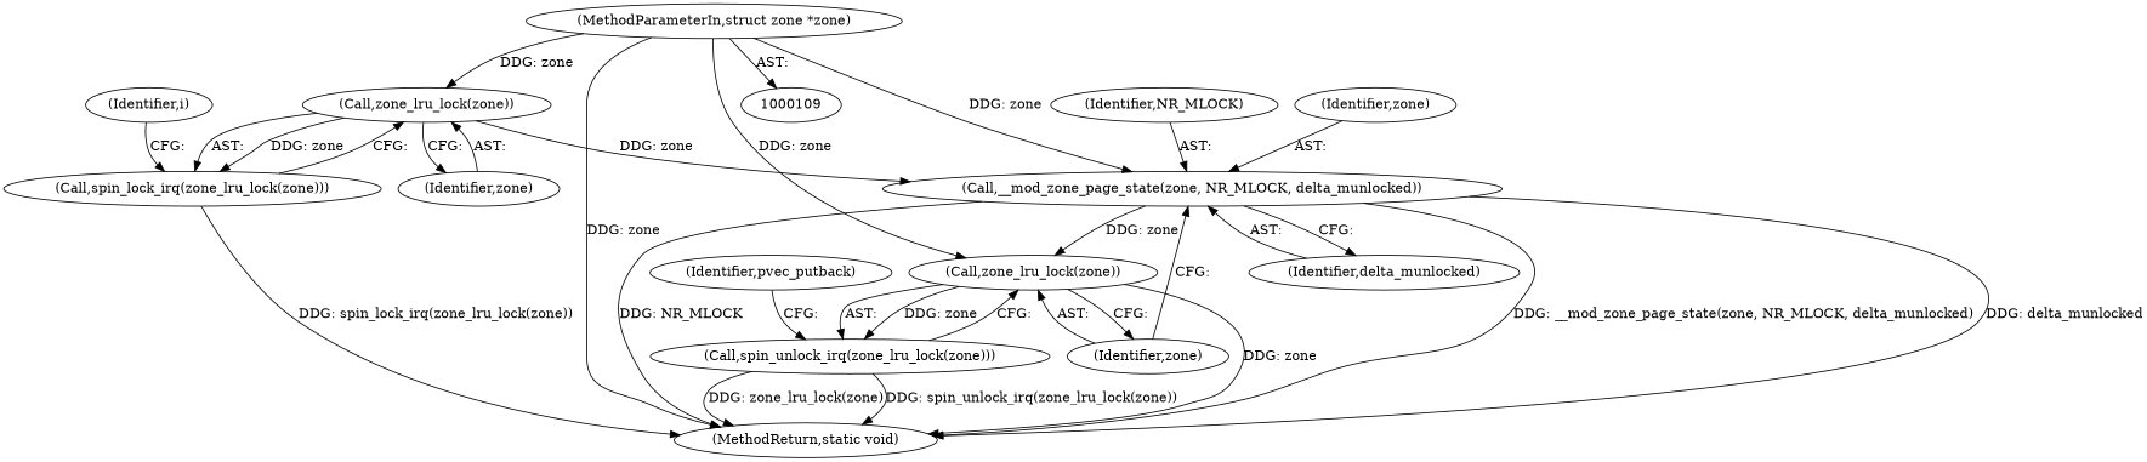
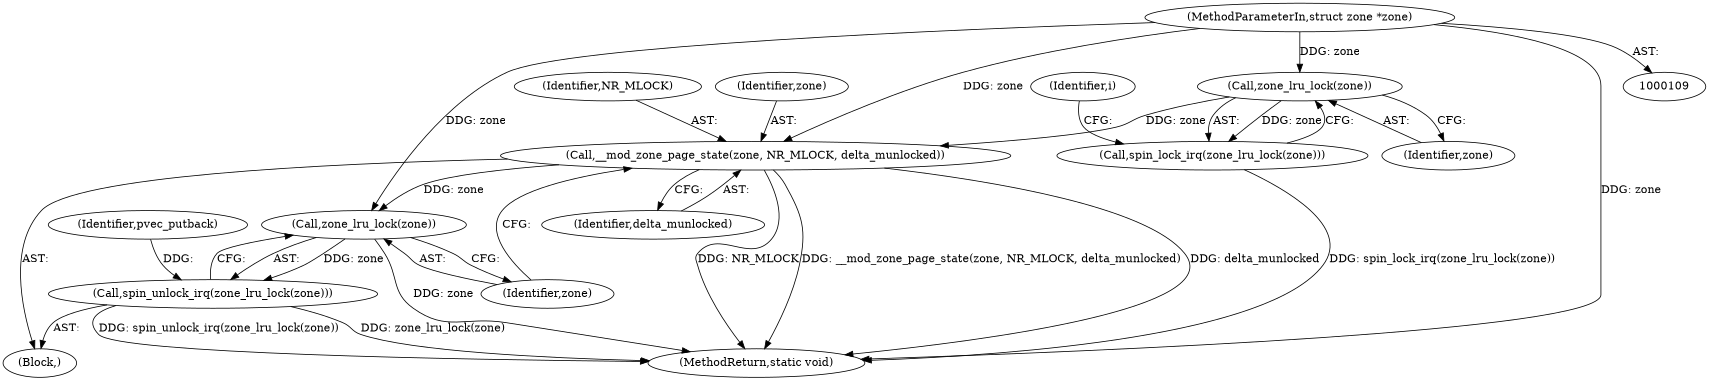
  digraph {
    n1 [label="(MethodParameterIn,struct zone *zone)"]
    n2 [label="(Call,zone_lru_lock(zone))"]
    n3 [label="(Call,__mod_zone_page_state(zone, NR_MLOCK, delta_munlocked))"]
    n4 [label="(Call,zone_lru_lock(zone))"]
    n5 [label="(MethodReturn,static void)"]
    1000109
    n7 [label="(Call,spin_lock_irq(zone_lru_lock(zone)))"]
    n8 [label="(Identifier,zone)"]
+   n9 [label="(Block,)"]
    n10 [label="(Identifier,delta_munlocked)"]
    n11 [label="(Call,spin_unlock_irq(zone_lru_lock(zone)))"]
    n12 [label="(Identifier,zone)"]
    n13 [label="(Identifier,NR_MLOCK)"]
    n14 [label="(Identifier,pvec_putback)"]
    n15 [label="(Identifier,zone)"]
    n16 [label="(Identifier,i)"]
    n1 -> n2 [label="DDG: zone"]
    n1 -> n3 [label="DDG: zone"]
    n1 -> n4 [label="DDG: zone"]
    n1 -> n5 [label="DDG: zone"]
    n1 -> 1000109 [label="AST: "]
    n2 -> n3 [label="DDG: zone"]
    n2 -> n7 [label="AST: "]
    n2 -> n7 [label="DDG: zone"]
    n2 -> n8 [label="CFG: "]
    n3 -> n4 [label="DDG: zone"]
    n3 -> n5 [label="DDG: NR_MLOCK"]
    n3 -> n5 [label="DDG: __mod_zone_page_state(zone, NR_MLOCK, delta_munlocked)"]
    n3 -> n5 [label="DDG: delta_munlocked"]
+   n3 -> n9 [label="AST: "]
    n3 -> n10 [label="CFG: "]
    n4 -> n5 [label="DDG: zone"]
    n4 -> n11 [label="AST: "]
    n4 -> n11 [label="DDG: zone"]
    n4 -> n12 [label="CFG: "]
    n7 -> n2 [label="CFG: "]
    n7 -> n5 [label="DDG: spin_lock_irq(zone_lru_lock(zone))"]
    n8 -> n2 [label="AST: "]
    n10 -> n3 [label="AST: "]
    n11 -> n4 [label="CFG: "]
    n11 -> n5 [label="DDG: zone_lru_lock(zone)"]
    n11 -> n5 [label="DDG: spin_unlock_irq(zone_lru_lock(zone))"]
+   n11 -> n9 [label="AST: "]
    n12 -> n3 [label="CFG: "]
    n12 -> n4 [label="AST: "]
    n13 -> n3 [label="AST: "]
-   n14 -> n11 [label="CFG: "]
+   n14 -> n11 [label="DDG: "]
    n15 -> n3 [label="AST: "]
    n16 -> n7 [label="CFG: "]
  }
